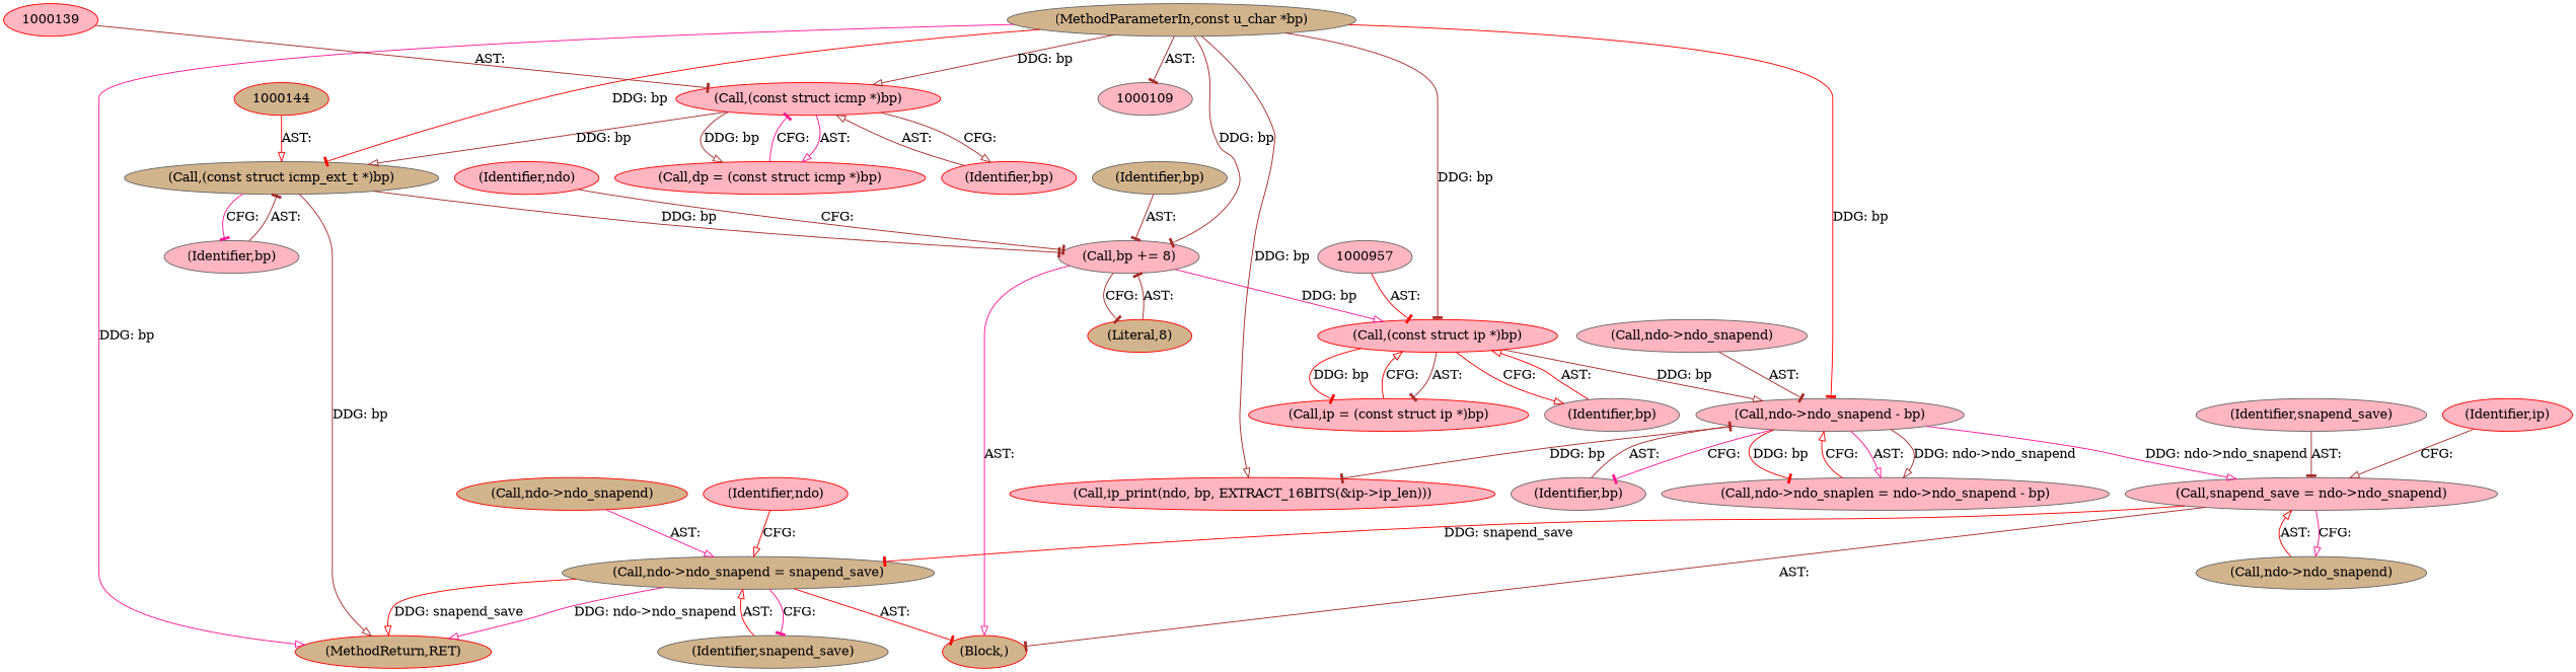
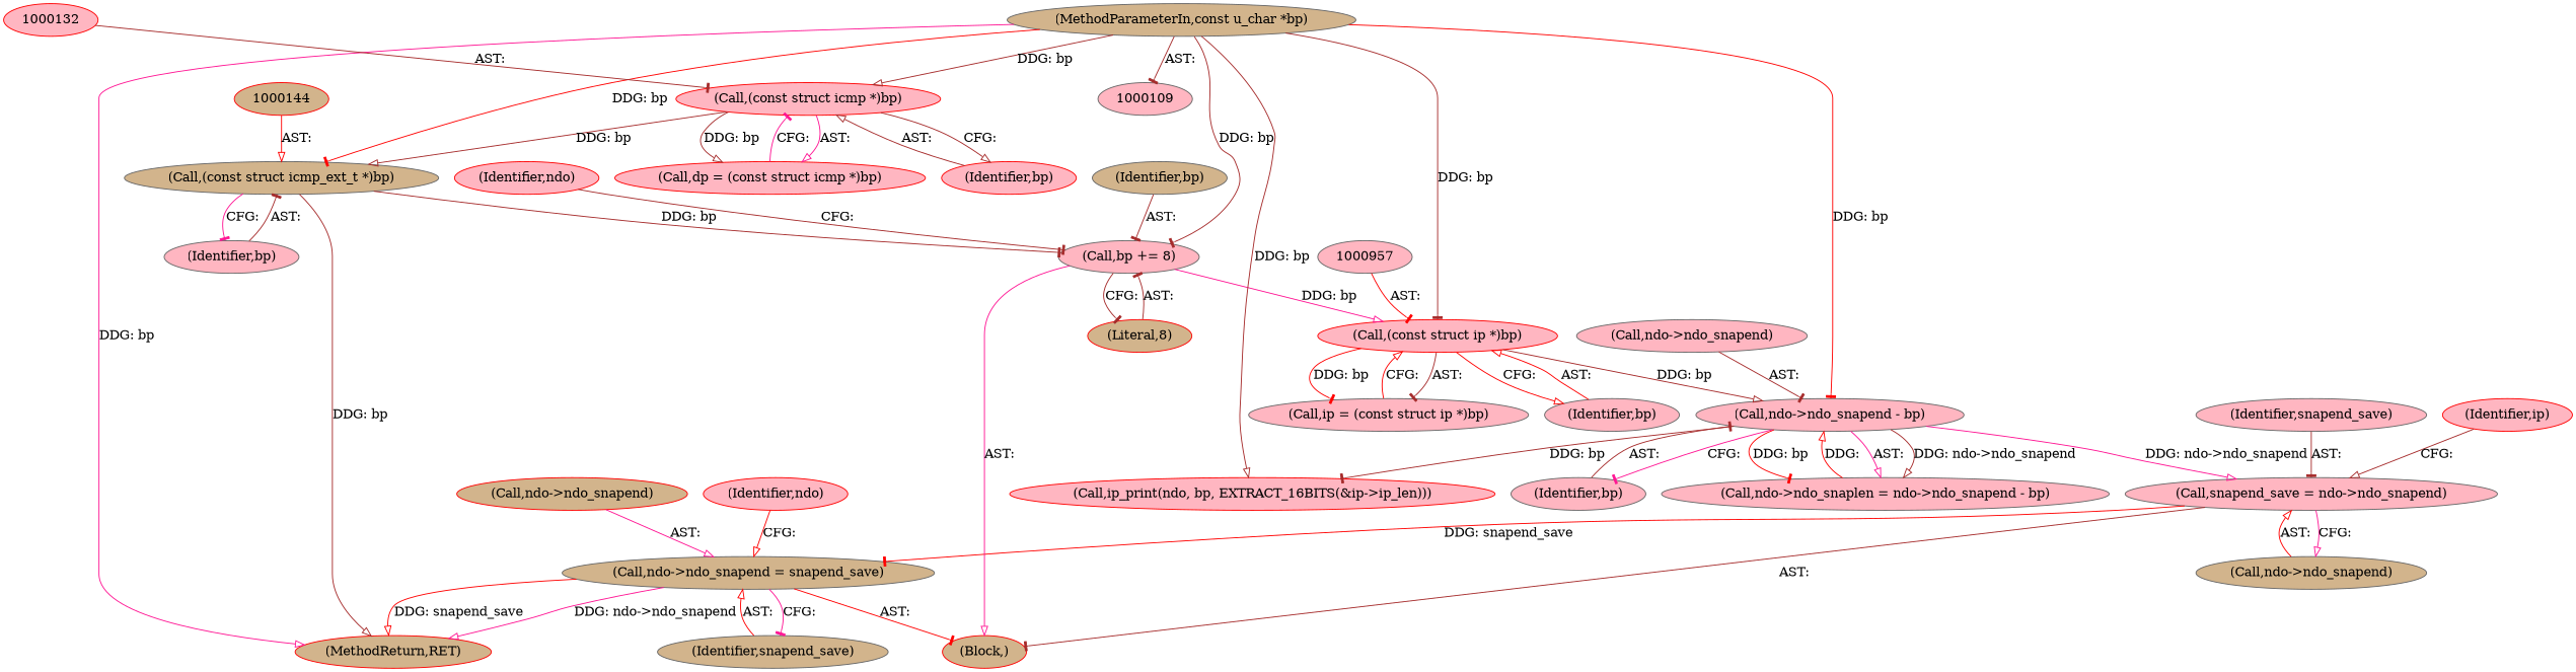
  digraph {
    fontname="DejaVu Serif"
    node [color=gray40 fillcolor=lightpink fontname="DejaVu Serif" style=filled]
    edge [arrowhead=onormal color=brown fontname="DejaVu Serif"]
    n1 [fillcolor=tan label="(Call,ndo->ndo_snapend = snapend_save)"]
    n2 [fillcolor=tan label="(Identifier,snapend_save)"]
    n3 [color=red fillcolor=tan label="(Block,)"]
    n4 [color=red fillcolor=tan label="(MethodReturn,RET)"]
    n5 [label="(Call,snapend_save = ndo->ndo_snapend)"]
    n6 [fillcolor=tan label="(Call,ndo->ndo_snapend)"]
    n7 [label="(Call,ndo->ndo_snapend - bp)"]
    n8 [label="(Call,ndo->ndo_snaplen = ndo->ndo_snapend - bp)"]
    n9 [color=red label="(Call,ip_print(ndo, bp, EXTRACT_16BITS(&ip->ip_len)))"]
    n10 [label="(Identifier,bp)"]
    n11 [color=red label="(Call,(const struct ip *)bp)"]
-   n12 [color=red label="(Call,ip = (const struct ip *)bp)"]
+   n12 [label="(Call,ip = (const struct ip *)bp)"]
    n13 [label="(Identifier,bp)"]
    n14 [label="(Call,bp += 8)"]
    n15 [color=red fillcolor=tan label="(Literal,8)"]
    n16 [fillcolor=tan label="(Call,(const struct icmp_ext_t *)bp)"]
    n17 [label="(Identifier,bp)"]
    n18 [color=red label="(Call,(const struct icmp *)bp)"]
    n19 [color=red label="(Identifier,bp)"]
    n20 [color=red label="(Call,dp = (const struct icmp *)bp)"]
    n21 [fillcolor=tan label="(MethodParameterIn,const u_char *bp)"]
    1000109
    n23 [color=red label="(Identifier,ndo)"]
    n24 [fillcolor=tan label="(Identifier,bp)"]
    n25 [label="(Call,ndo->ndo_snapend)"]
    n26 [label="(Identifier,snapend_save)"]
    n27 [color=red label="(Identifier,ndo)"]
    n28 [color=red fillcolor=tan label="(Call,ndo->ndo_snapend)"]
    n29 [color=red label="(Identifier,ip)"]
    1000957
    1000144 [color=red fillcolor=tan]
-   1000139 [color=red]
+   1000139 [color=red label=1000132]
    n1 -> n2 [arrowhead=tee color=deeppink label="CFG: "]
    n1 -> n3 [arrowhead=tee color=red label="AST: "]
    n1 -> n4 [color=deeppink label="DDG: ndo->ndo_snapend"]
    n1 -> n4 [color=red label="DDG: snapend_save"]
    n2 -> n1 [color=red label="AST: "]
    n5 -> n1 [arrowhead=tee color=red label="DDG: snapend_save"]
    n5 -> n3 [arrowhead=tee label="AST: "]
    n5 -> n6 [color=deeppink label="CFG: "]
    n6 -> n5 [color=red label="AST: "]
    n7 -> n5 [color=deeppink label="DDG: ndo->ndo_snapend"]
    n7 -> n8 [color=deeppink label="AST: "]
    n7 -> n8 [label="DDG: ndo->ndo_snapend"]
    n7 -> n8 [arrowhead=tee color=red label="DDG: bp"]
    n7 -> n9 [arrowhead=tee label="DDG: bp"]
    n7 -> n10 [arrowhead=tee color=deeppink label="CFG: "]
-   n8 -> n7 [color=red label="CFG: "]
+   n8 -> n7 [color=red label="DDG: "]
    n10 -> n7 [arrowhead=tee label="AST: "]
    n11 -> n7 [label="DDG: bp"]
    n11 -> n12 [arrowhead=tee label="AST: "]
    n11 -> n12 [arrowhead=tee color=red label="DDG: bp"]
    n11 -> n13 [color=red label="CFG: "]
    n12 -> n11 [color=red label="CFG: "]
    n13 -> n11 [color=red label="AST: "]
    n14 -> n3 [color=deeppink label="AST: "]
    n14 -> n11 [color=deeppink label="DDG: bp"]
    n14 -> n15 [arrowhead=tee label="CFG: "]
    n15 -> n14 [arrowhead=tee label="AST: "]
    n16 -> n4 [label="DDG: bp"]
    n16 -> n14 [arrowhead=tee label="DDG: bp"]
    n16 -> n17 [arrowhead=tee color=deeppink label="CFG: "]
    n17 -> n16 [arrowhead=tee label="AST: "]
    n18 -> n16 [label="DDG: bp"]
    n18 -> n19 [label="CFG: "]
    n18 -> n20 [color=deeppink label="AST: "]
    n18 -> n20 [label="DDG: bp"]
    n19 -> n18 [label="AST: "]
    n20 -> n18 [arrowhead=tee color=deeppink label="CFG: "]
    n21 -> n4 [color=deeppink label="DDG: bp"]
    n21 -> n7 [arrowhead=tee color=red label="DDG: bp"]
    n21 -> n9 [label="DDG: bp"]
    n21 -> n11 [arrowhead=tee label="DDG: bp"]
    n21 -> n14 [arrowhead=tee label="DDG: bp"]
    n21 -> n16 [arrowhead=tee color=red label="DDG: bp"]
    n21 -> n18 [label="DDG: bp"]
    n21 -> 1000109 [arrowhead=tee label="AST: "]
    n23 -> n1 [color=red label="CFG: "]
    n24 -> n14 [arrowhead=tee label="AST: "]
    n25 -> n7 [arrowhead=tee label="AST: "]
    n26 -> n5 [arrowhead=tee label="AST: "]
    n27 -> n14 [arrowhead=tee label="CFG: "]
    n28 -> n1 [color=deeppink label="AST: "]
    n29 -> n5 [label="CFG: "]
    1000957 -> n11 [arrowhead=tee color=red label="AST: "]
    1000144 -> n16 [color=red label="AST: "]
    1000139 -> n18 [arrowhead=tee label="AST: "]
  }
